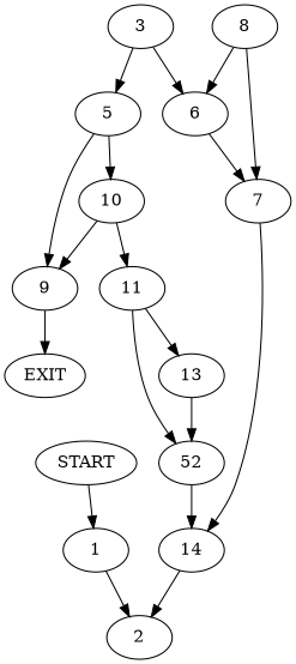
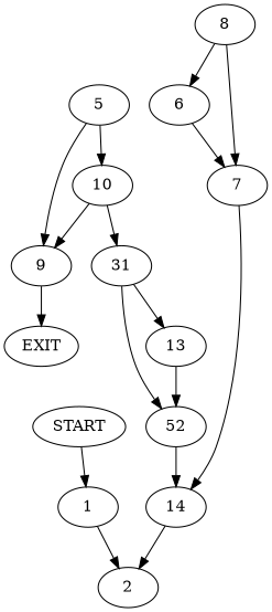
  digraph {
    n1 [label=START]
    1
    2
    n4 [label=EXIT]
-   3
    5
    6
    9
    10
    7
-   11
+   11 [label=31]
    14
    8
    n14 [label=52]
    13
    n1 -> 1
    1 -> 2
-   3 -> 5
-   3 -> 6
    5 -> 9
    5 -> 10
    6 -> 7
    9 -> n4
    10 -> 9
    10 -> 11
    7 -> 14
    11 -> n14
    11 -> 13
    14 -> 2
    8 -> 6
    8 -> 7
    n14 -> 14
    13 -> n14
  }
